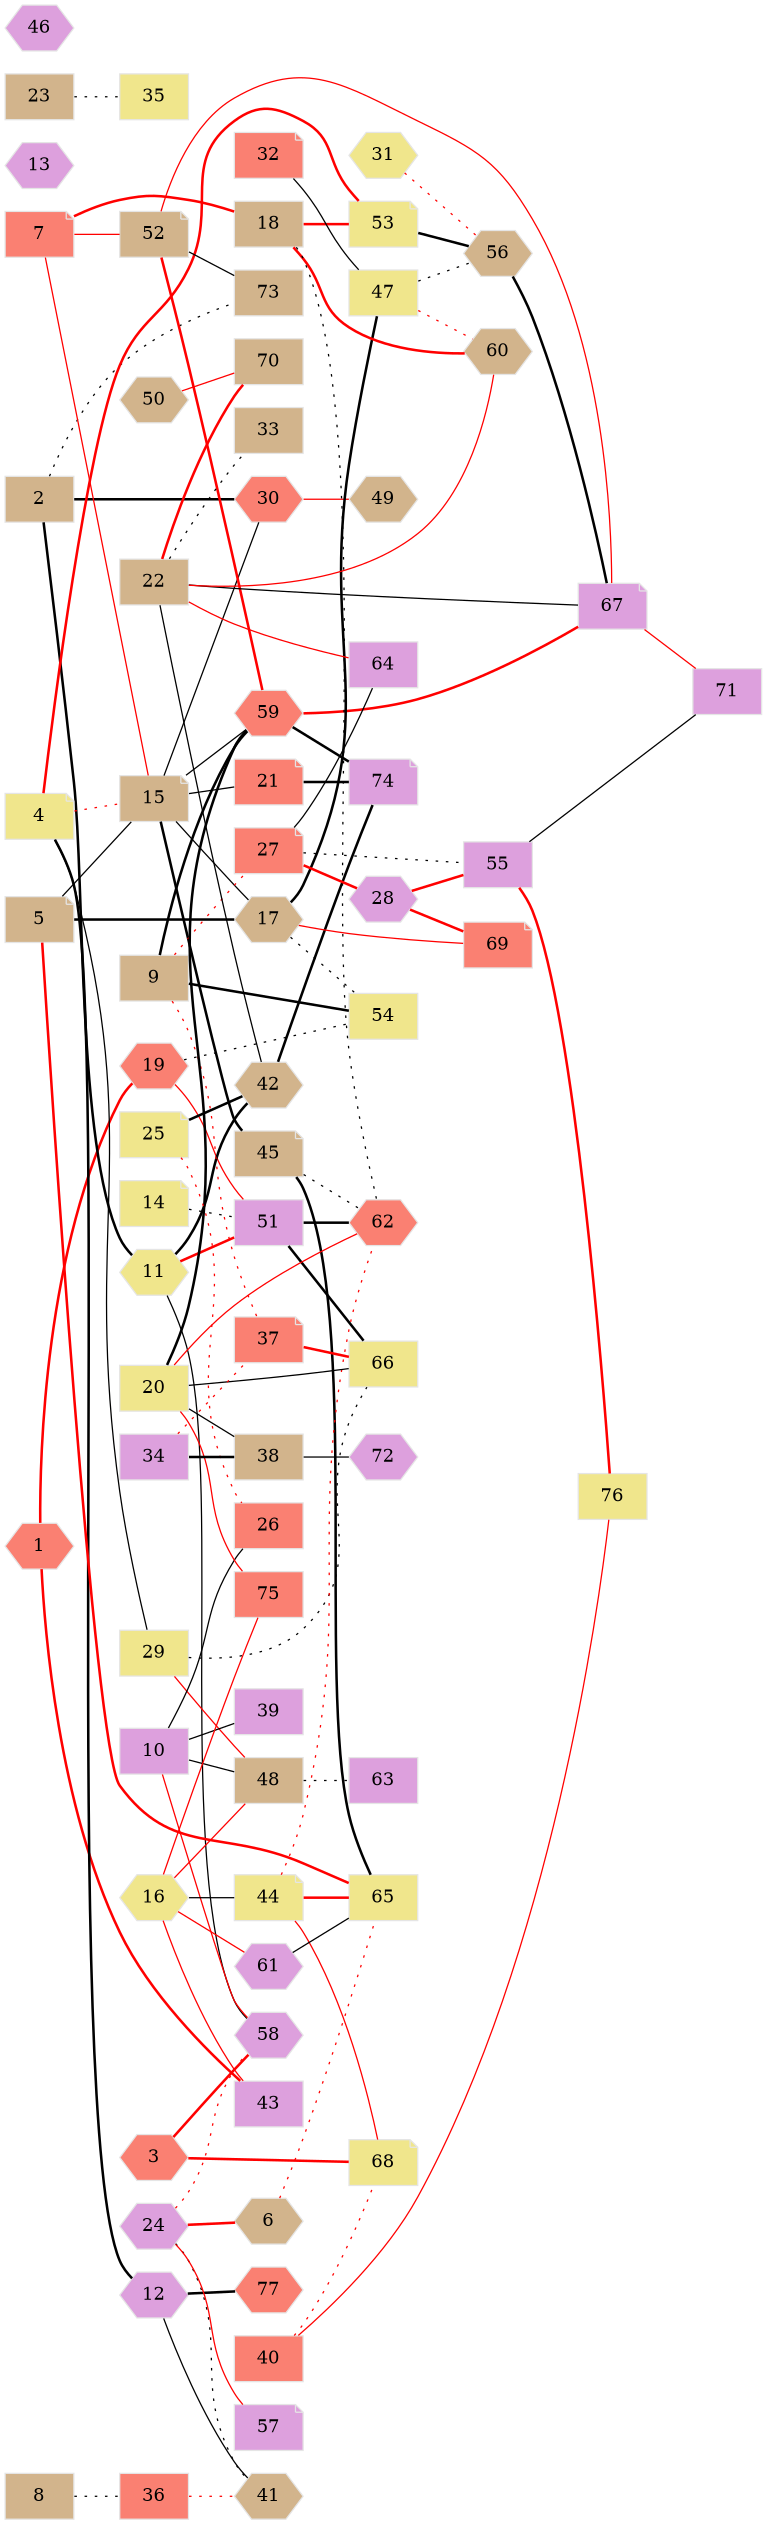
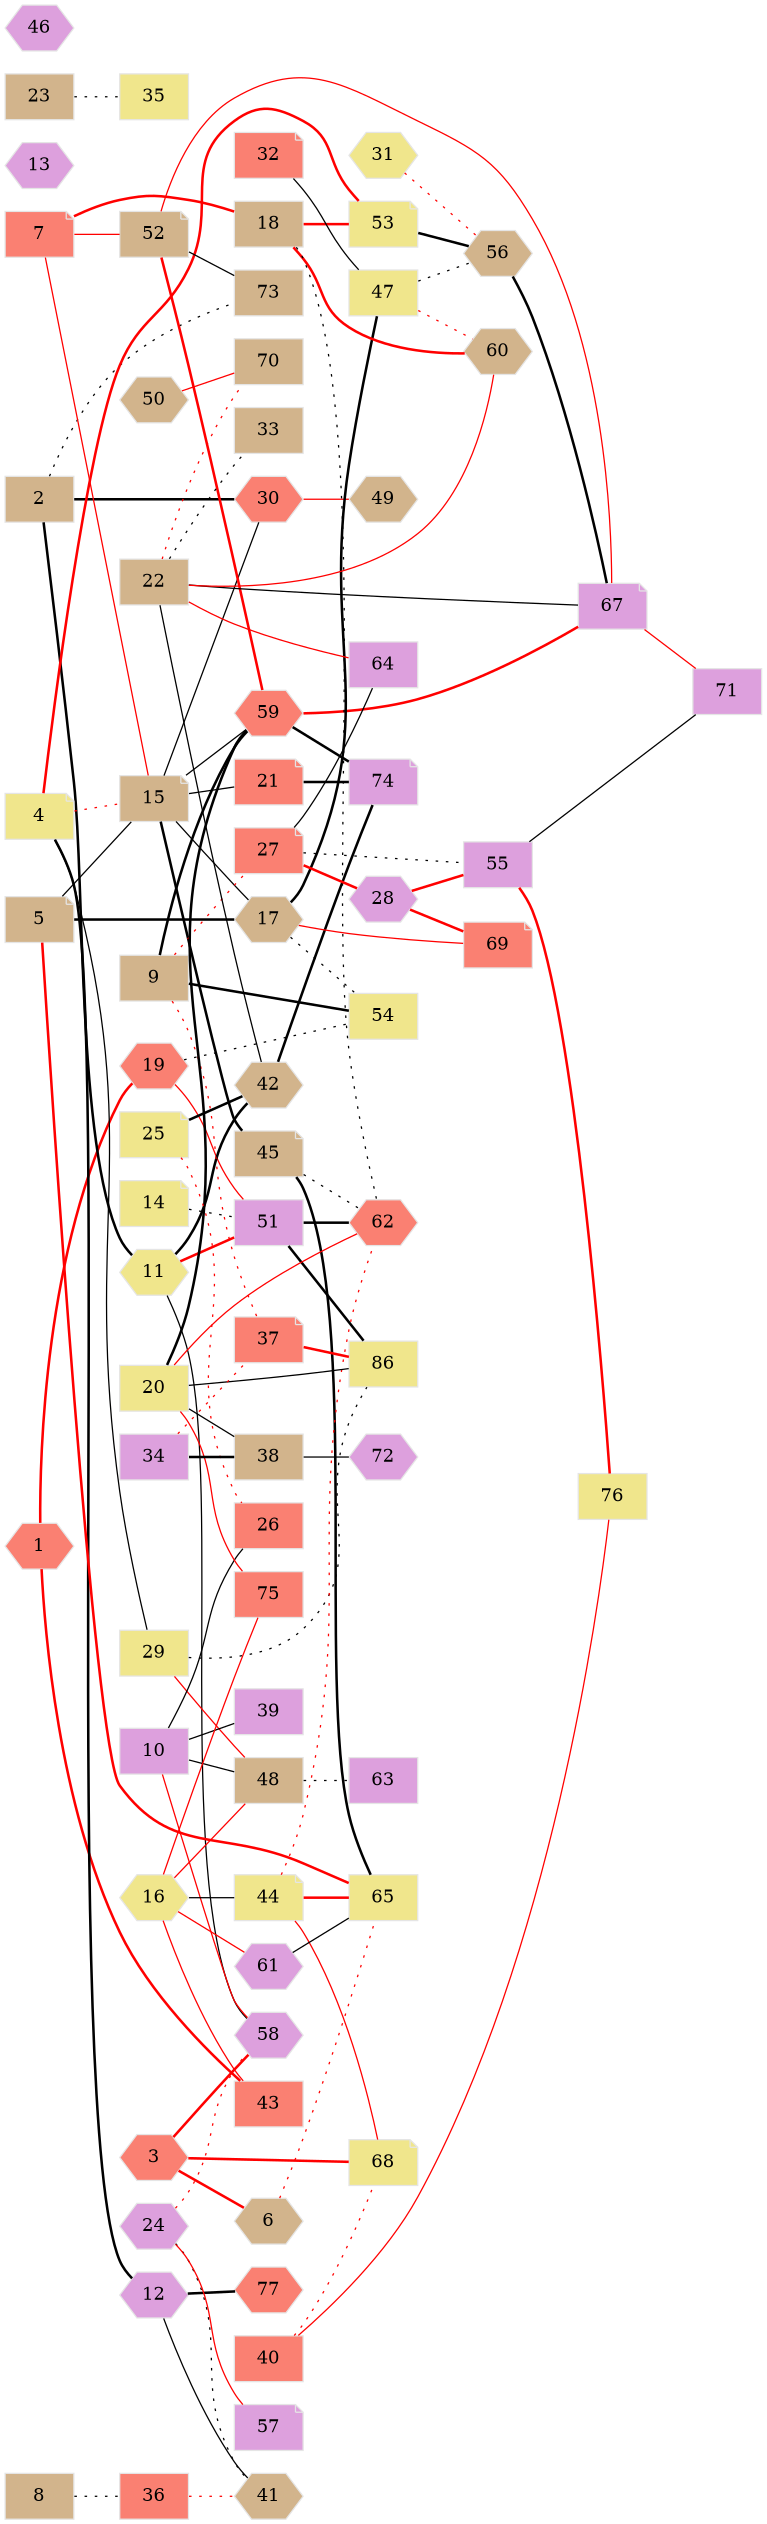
  graph {
    rankdir=LR
    node [color=gray90 fillcolor=tan shape=box style=filled]
    edge [color=black style=solid]
    1 [fillcolor=salmon shape=hexagon]
    19 [fillcolor=salmon shape=hexagon]
-   43 [fillcolor=plum]
+   43 [fillcolor=salmon]
    54 [fillcolor=khaki]
    51 [fillcolor=plum]
    11 [fillcolor=khaki shape=hexagon]
    2
    73
    30 [fillcolor=salmon shape=hexagon]
    58 [fillcolor=plum shape=hexagon]
    42 [shape=hexagon]
    59 [fillcolor=salmon shape=hexagon]
    74 [fillcolor=plum shape=note]
    67 [fillcolor=plum shape=note]
    3 [fillcolor=salmon shape=hexagon]
    6 [shape=hexagon]
    68 [fillcolor=khaki shape=note]
    65 [fillcolor=khaki]
    4 [fillcolor=khaki shape=note]
    12 [fillcolor=plum shape=hexagon]
    15 [shape=note]
    29 [fillcolor=khaki]
    53 [fillcolor=khaki shape=note]
    41 [shape=hexagon]
    77 [fillcolor=salmon shape=hexagon]
    17 [shape=hexagon]
    21 [fillcolor=salmon shape=note]
    45 [shape=note]
    48
-   66 [fillcolor=khaki]
+   66 [fillcolor=khaki label=86]
    56 [shape=hexagon]
    5 [shape=note]
    47 [fillcolor=khaki]
    69 [fillcolor=salmon shape=note]
    7 [fillcolor=salmon shape=note]
    18
    52 [shape=note]
    60 [shape=hexagon]
    62 [fillcolor=salmon shape=hexagon]
    36 [fillcolor=salmon]
    8
    9
    27 [fillcolor=salmon shape=note]
    37 [fillcolor=salmon shape=note]
    64 [fillcolor=plum]
    28 [fillcolor=plum shape=hexagon]
    55 [fillcolor=plum]
    10 [fillcolor=plum]
    26 [fillcolor=salmon]
    39 [fillcolor=plum]
    63 [fillcolor=plum]
    13 [fillcolor=plum shape=hexagon]
    14 [fillcolor=khaki shape=note]
    49 [shape=hexagon]
    16 [fillcolor=khaki shape=hexagon]
    44 [fillcolor=khaki shape=note]
    61 [fillcolor=plum shape=hexagon]
    75 [fillcolor=salmon]
    20 [fillcolor=khaki]
    38
    72 [fillcolor=plum shape=hexagon]
    22
    33
    70
    71 [fillcolor=plum]
    35 [fillcolor=khaki]
    23
    24 [fillcolor=plum shape=hexagon]
    57 [fillcolor=plum shape=note]
    25 [fillcolor=khaki shape=note]
    76 [fillcolor=khaki]
    31 [fillcolor=khaki shape=hexagon]
    32 [fillcolor=salmon shape=note]
    34 [fillcolor=plum]
    40 [fillcolor=salmon]
    46 [fillcolor=plum shape=hexagon]
    50 [shape=hexagon]
    1 -- 19 [color=red style=bold]
    1 -- 43 [color=red style=bold]
    19 -- 54 [style=dotted]
    19 -- 51 [color=red]
    51 -- 66 [style=bold]
    51 -- 62 [style=bold]
    11 -- 51 [color=red style=bold]
    11 -- 58
    11 -- 42 [style=bold]
    2 -- 11 [style=bold]
    2 -- 73 [style=dotted]
    2 -- 30 [style=bold]
    30 -- 49 [color=red]
    42 -- 74 [style=bold]
    59 -- 74 [style=bold]
    59 -- 67 [color=red style=bold]
    67 -- 71 [color=red]
    3 -- 58 [color=red style=bold]
-   24 -- 6 [color=red style=bold]
+   3 -- 6 [color=red style=bold]
    3 -- 68 [color=red style=bold]
    6 -- 65 [color=red style=dotted]
    4 -- 12 [style=bold]
    4 -- 15 [color=red style=dotted]
    4 -- 29
    4 -- 53 [color=red style=bold]
    12 -- 41
    12 -- 77 [style=bold]
    15 -- 30
    15 -- 59
    15 -- 17
    15 -- 21
    15 -- 45 [style=bold]
    29 -- 48 [color=red]
    29 -- 66 [style=dotted]
    53 -- 56 [style=bold]
    17 -- 54 [style=dotted]
    17 -- 47 [style=bold]
    17 -- 69 [color=red]
    21 -- 74 [style=bold]
    45 -- 65 [style=bold]
    45 -- 62 [style=dotted]
    48 -- 63 [style=dotted]
    56 -- 67 [style=bold]
    5 -- 65 [color=red style=bold]
    5 -- 15
    5 -- 17 [style=bold]
    47 -- 56 [style=dotted]
    47 -- 60 [color=red style=dotted]
    7 -- 15 [color=red]
    7 -- 18 [color=red style=bold]
    7 -- 52 [color=red]
    18 -- 53 [color=red style=bold]
    18 -- 60 [color=red style=bold]
    18 -- 62 [style=dotted]
    52 -- 73
    52 -- 59 [color=red style=bold]
    52 -- 67 [color=red]
    36 -- 41 [color=red style=dotted]
    8 -- 36 [style=dotted]
    9 -- 54 [style=bold]
    9 -- 59 [style=bold]
    9 -- 27 [color=red style=dotted]
    9 -- 37 [color=red style=dotted]
    27 -- 64
    27 -- 28 [color=red style=bold]
    27 -- 55 [style=dotted]
    37 -- 66 [color=red style=bold]
    28 -- 69 [color=red style=bold]
    28 -- 55 [color=red style=bold]
    55 -- 71
    55 -- 76 [color=red style=bold]
    10 -- 58 [color=red]
    10 -- 48
    10 -- 26
    10 -- 39
    14 -- 51 [style=dotted]
    16 -- 43 [color=red]
    16 -- 48 [color=red]
    16 -- 44
    16 -- 61 [color=red]
    16 -- 75 [color=red]
    44 -- 68 [color=red]
    44 -- 65 [color=red style=bold]
    44 -- 62 [color=red style=dotted]
    61 -- 65
    20 -- 59 [style=bold]
    20 -- 66
    20 -- 62 [color=red]
    20 -- 75 [color=red]
    20 -- 38
    38 -- 72
    22 -- 42
    22 -- 67
    22 -- 60 [color=red]
    22 -- 64 [color=red]
    22 -- 33 [style=dotted]
-   22 -- 70 [color=red style=bold]
+   22 -- 70 [color=red style=dotted]
    23 -- 35 [style=dotted]
    24 -- 58 [color=red style=dotted]
    24 -- 41 [style=dotted]
    24 -- 57 [color=red]
    25 -- 42 [style=bold]
    25 -- 26 [color=red style=dotted]
    31 -- 56 [color=red style=dotted]
    32 -- 47
    34 -- 37 [color=red style=dotted]
    34 -- 38 [style=bold]
    40 -- 68 [color=red style=dotted]
    40 -- 76 [color=red]
    50 -- 70 [color=red]
  }
